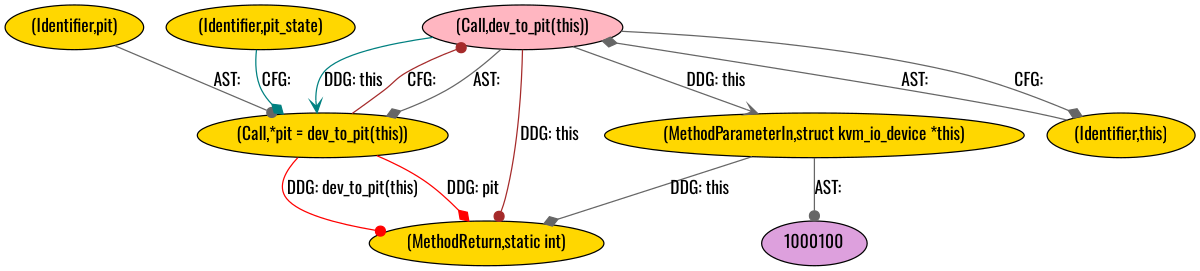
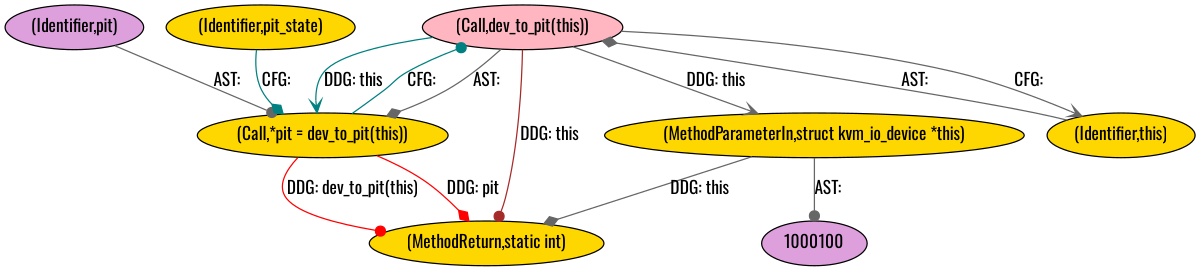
  digraph {
    fontname=Oswald
    node [fillcolor=gold fontname=Oswald style=filled]
    edge [arrowhead=diamond color=gray40 fontname=Oswald]
    n1 [fillcolor=lightpink label="(Call,dev_to_pit(this))"]
    n2 [label="(Call,*pit = dev_to_pit(this))"]
    n3 [label="(MethodReturn,static int)"]
    n4 [label="(Identifier,this)"]
    n5 [label="(MethodParameterIn,struct kvm_io_device *this)"]
    1000100 [fillcolor=plum]
-   n7 [label="(Identifier,pit)"]
+   n7 [fillcolor=plum label="(Identifier,pit)"]
    n8 [label="(Identifier,pit_state)"]
    n1 -> n2 [label="AST: "]
    n1 -> n2 [arrowhead=vee color=teal label="DDG: this"]
    n1 -> n3 [arrowhead=dot color=brown label="DDG: this"]
-   n1 -> n4 [label="CFG: "]
+   n1 -> n4 [arrowhead=vee label="CFG: "]
    n1 -> n5 [arrowhead=vee label="DDG: this"]
-   n2 -> n1 [arrowhead=dot color=brown label="CFG: "]
+   n2 -> n1 [arrowhead=dot color=teal label="CFG: "]
    n2 -> n3 [color=red label="DDG: pit"]
    n2 -> n3 [arrowhead=dot color=red label="DDG: dev_to_pit(this)"]
    n4 -> n1 [label="AST: "]
    n5 -> n3 [label="DDG: this"]
    n5 -> 1000100 [arrowhead=dot label="AST: "]
    n7 -> n2 [arrowhead=dot label="AST: "]
    n8 -> n2 [color=teal label="CFG: "]
  }
